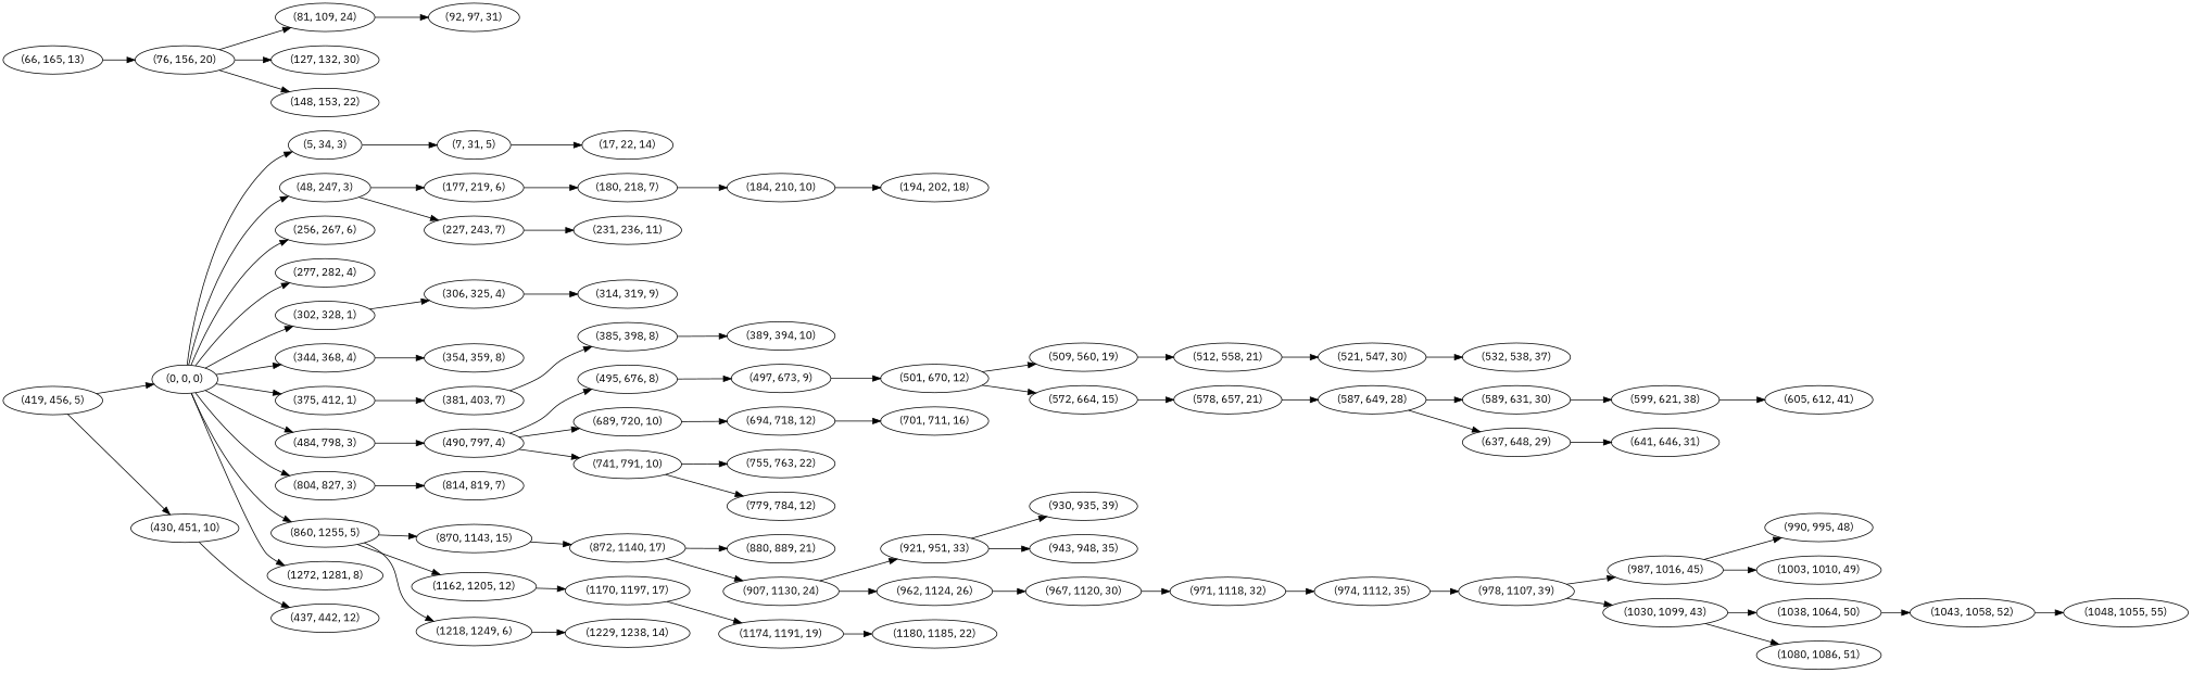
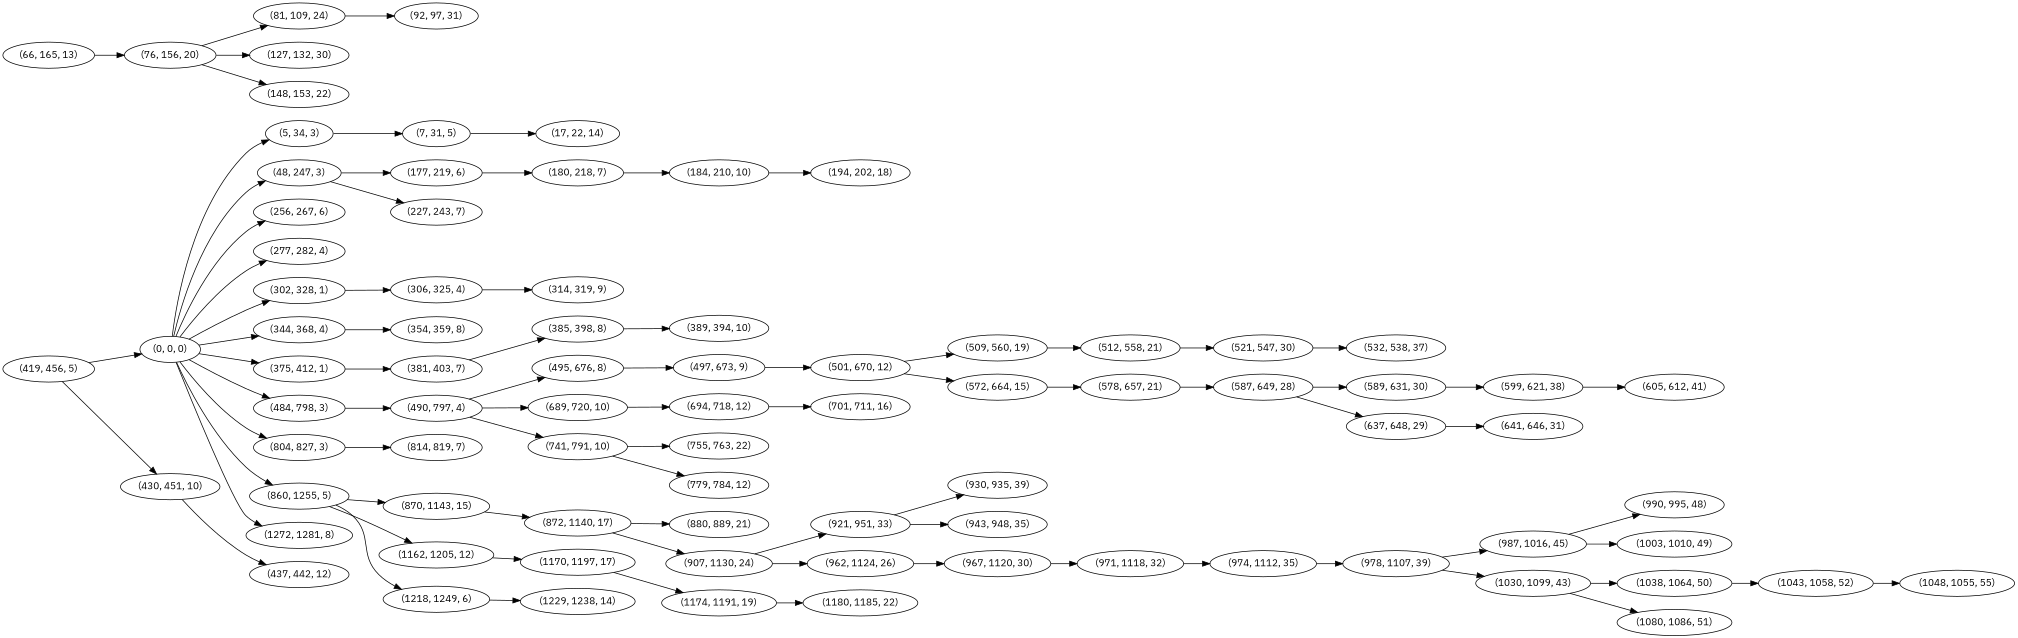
  digraph {
    fontname="IBM Plex Sans"
    rankdir=LR
    node [fontname="IBM Plex Sans"]
    edge [fontname="IBM Plex Sans"]
    "(0, 0, 0)"
    "(5, 34, 3)"
    "(48, 247, 3)"
    "(256, 267, 6)"
    "(277, 282, 4)"
    "(302, 328, 1)"
    "(344, 368, 4)"
    "(375, 412, 1)"
    "(484, 798, 3)"
    "(804, 827, 3)"
    "(860, 1255, 5)"
    "(1272, 1281, 8)"
    "(7, 31, 5)"
    "(177, 219, 6)"
    "(227, 243, 7)"
    "(306, 325, 4)"
    "(354, 359, 8)"
    "(381, 403, 7)"
    "(419, 456, 5)"
    "(430, 451, 10)"
    "(490, 797, 4)"
    "(814, 819, 7)"
    "(870, 1143, 15)"
    "(1162, 1205, 12)"
    "(1218, 1249, 6)"
    "(17, 22, 14)"
    "(180, 218, 7)"
-   "(231, 236, 11)"
    "(66, 165, 13)"
    "(76, 156, 20)"
    "(81, 109, 24)"
    "(127, 132, 30)"
    "(148, 153, 22)"
    "(92, 97, 31)"
    "(184, 210, 10)"
    "(194, 202, 18)"
    "(314, 319, 9)"
    "(385, 398, 8)"
    "(389, 394, 10)"
    "(437, 442, 12)"
    "(495, 676, 8)"
    "(689, 720, 10)"
    "(741, 791, 10)"
    "(497, 673, 9)"
    "(694, 718, 12)"
    "(755, 763, 22)"
    "(779, 784, 12)"
    "(501, 670, 12)"
    "(509, 560, 19)"
    "(572, 664, 15)"
    "(512, 558, 21)"
    "(578, 657, 21)"
    "(521, 547, 30)"
    "(532, 538, 37)"
    "(587, 649, 28)"
    "(589, 631, 30)"
    "(637, 648, 29)"
    "(599, 621, 38)"
    "(641, 646, 31)"
    "(605, 612, 41)"
    "(701, 711, 16)"
    "(872, 1140, 17)"
    "(1170, 1197, 17)"
    "(1229, 1238, 14)"
    "(880, 889, 21)"
    "(907, 1130, 24)"
    "(921, 951, 33)"
    "(962, 1124, 26)"
    "(930, 935, 39)"
    "(943, 948, 35)"
    "(967, 1120, 30)"
    "(971, 1118, 32)"
    "(974, 1112, 35)"
    "(978, 1107, 39)"
    "(987, 1016, 45)"
    "(1030, 1099, 43)"
    "(990, 995, 48)"
    "(1003, 1010, 49)"
    "(1038, 1064, 50)"
    "(1080, 1086, 51)"
    "(1043, 1058, 52)"
    "(1048, 1055, 55)"
    "(1174, 1191, 19)"
    "(1180, 1185, 22)"
    "(0, 0, 0)" -> "(5, 34, 3)"
    "(0, 0, 0)" -> "(48, 247, 3)"
    "(0, 0, 0)" -> "(256, 267, 6)"
    "(0, 0, 0)" -> "(277, 282, 4)"
    "(0, 0, 0)" -> "(302, 328, 1)"
    "(0, 0, 0)" -> "(344, 368, 4)"
    "(0, 0, 0)" -> "(375, 412, 1)"
    "(0, 0, 0)" -> "(484, 798, 3)"
    "(0, 0, 0)" -> "(804, 827, 3)"
    "(0, 0, 0)" -> "(860, 1255, 5)"
    "(0, 0, 0)" -> "(1272, 1281, 8)"
    "(5, 34, 3)" -> "(7, 31, 5)"
    "(48, 247, 3)" -> "(177, 219, 6)"
    "(48, 247, 3)" -> "(227, 243, 7)"
    "(302, 328, 1)" -> "(306, 325, 4)"
    "(344, 368, 4)" -> "(354, 359, 8)"
    "(375, 412, 1)" -> "(381, 403, 7)"
    "(484, 798, 3)" -> "(490, 797, 4)"
    "(804, 827, 3)" -> "(814, 819, 7)"
    "(860, 1255, 5)" -> "(870, 1143, 15)"
    "(860, 1255, 5)" -> "(1162, 1205, 12)"
    "(860, 1255, 5)" -> "(1218, 1249, 6)"
    "(7, 31, 5)" -> "(17, 22, 14)"
    "(177, 219, 6)" -> "(180, 218, 7)"
-   "(227, 243, 7)" -> "(231, 236, 11)"
    "(306, 325, 4)" -> "(314, 319, 9)"
    "(381, 403, 7)" -> "(385, 398, 8)"
    "(419, 456, 5)" -> "(0, 0, 0)"
    "(419, 456, 5)" -> "(430, 451, 10)"
    "(430, 451, 10)" -> "(437, 442, 12)"
    "(490, 797, 4)" -> "(495, 676, 8)"
    "(490, 797, 4)" -> "(689, 720, 10)"
    "(490, 797, 4)" -> "(741, 791, 10)"
    "(870, 1143, 15)" -> "(872, 1140, 17)"
    "(1162, 1205, 12)" -> "(1170, 1197, 17)"
    "(1218, 1249, 6)" -> "(1229, 1238, 14)"
    "(180, 218, 7)" -> "(184, 210, 10)"
    "(66, 165, 13)" -> "(76, 156, 20)"
    "(76, 156, 20)" -> "(81, 109, 24)"
    "(76, 156, 20)" -> "(127, 132, 30)"
    "(76, 156, 20)" -> "(148, 153, 22)"
    "(81, 109, 24)" -> "(92, 97, 31)"
    "(184, 210, 10)" -> "(194, 202, 18)"
    "(385, 398, 8)" -> "(389, 394, 10)"
    "(495, 676, 8)" -> "(497, 673, 9)"
    "(689, 720, 10)" -> "(694, 718, 12)"
    "(741, 791, 10)" -> "(755, 763, 22)"
    "(741, 791, 10)" -> "(779, 784, 12)"
    "(497, 673, 9)" -> "(501, 670, 12)"
    "(694, 718, 12)" -> "(701, 711, 16)"
    "(501, 670, 12)" -> "(509, 560, 19)"
    "(501, 670, 12)" -> "(572, 664, 15)"
    "(509, 560, 19)" -> "(512, 558, 21)"
    "(572, 664, 15)" -> "(578, 657, 21)"
    "(512, 558, 21)" -> "(521, 547, 30)"
    "(578, 657, 21)" -> "(587, 649, 28)"
    "(521, 547, 30)" -> "(532, 538, 37)"
    "(587, 649, 28)" -> "(589, 631, 30)"
    "(587, 649, 28)" -> "(637, 648, 29)"
    "(589, 631, 30)" -> "(599, 621, 38)"
    "(637, 648, 29)" -> "(641, 646, 31)"
    "(599, 621, 38)" -> "(605, 612, 41)"
    "(872, 1140, 17)" -> "(880, 889, 21)"
    "(872, 1140, 17)" -> "(907, 1130, 24)"
    "(1170, 1197, 17)" -> "(1174, 1191, 19)"
    "(907, 1130, 24)" -> "(921, 951, 33)"
    "(907, 1130, 24)" -> "(962, 1124, 26)"
    "(921, 951, 33)" -> "(930, 935, 39)"
    "(921, 951, 33)" -> "(943, 948, 35)"
    "(962, 1124, 26)" -> "(967, 1120, 30)"
    "(967, 1120, 30)" -> "(971, 1118, 32)"
    "(971, 1118, 32)" -> "(974, 1112, 35)"
    "(974, 1112, 35)" -> "(978, 1107, 39)"
    "(978, 1107, 39)" -> "(987, 1016, 45)"
    "(978, 1107, 39)" -> "(1030, 1099, 43)"
    "(987, 1016, 45)" -> "(990, 995, 48)"
    "(987, 1016, 45)" -> "(1003, 1010, 49)"
    "(1030, 1099, 43)" -> "(1038, 1064, 50)"
    "(1030, 1099, 43)" -> "(1080, 1086, 51)"
    "(1038, 1064, 50)" -> "(1043, 1058, 52)"
    "(1043, 1058, 52)" -> "(1048, 1055, 55)"
    "(1174, 1191, 19)" -> "(1180, 1185, 22)"
  }
